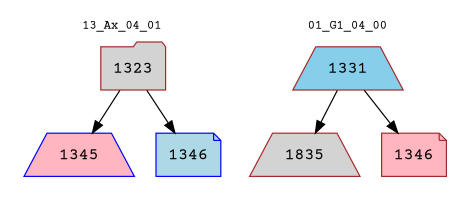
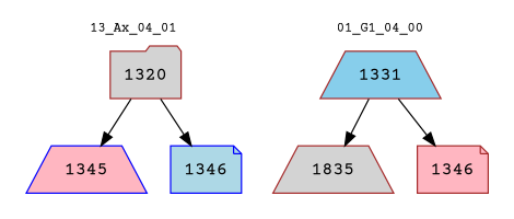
  digraph {
    fontname="Courier Prime"
    node [color=brown fillcolor=lightgrey fontname="Courier Prime" shape=trapezium style=filled]
    edge [color=black fontname="Courier Prime"]
-   n1 [label=1323 shape=folder]
+   n1 [label=1320 shape=folder]
    n2 [color=blue fillcolor=lightpink label=1345]
    n3 [color=blue fillcolor=lightblue label=1346 shape=note]
    n4 [fillcolor=skyblue label=1331]
    n5 [label=1835]
    n6 [fillcolor=lightpink label=1346 shape=note]
    subgraph cluster_1 {
      color=white
      fontsize=10
      label="13_Ax_04_01"
      n1
      n2
      n3
    }
    subgraph cluster_2 {
      color=white
      fontsize=10
      label="01_G1_04_00"
      n4
      n5
      n6
    }
    n1 -> n2
    n1 -> n3
    n4 -> n5
    n4 -> n6
  }
